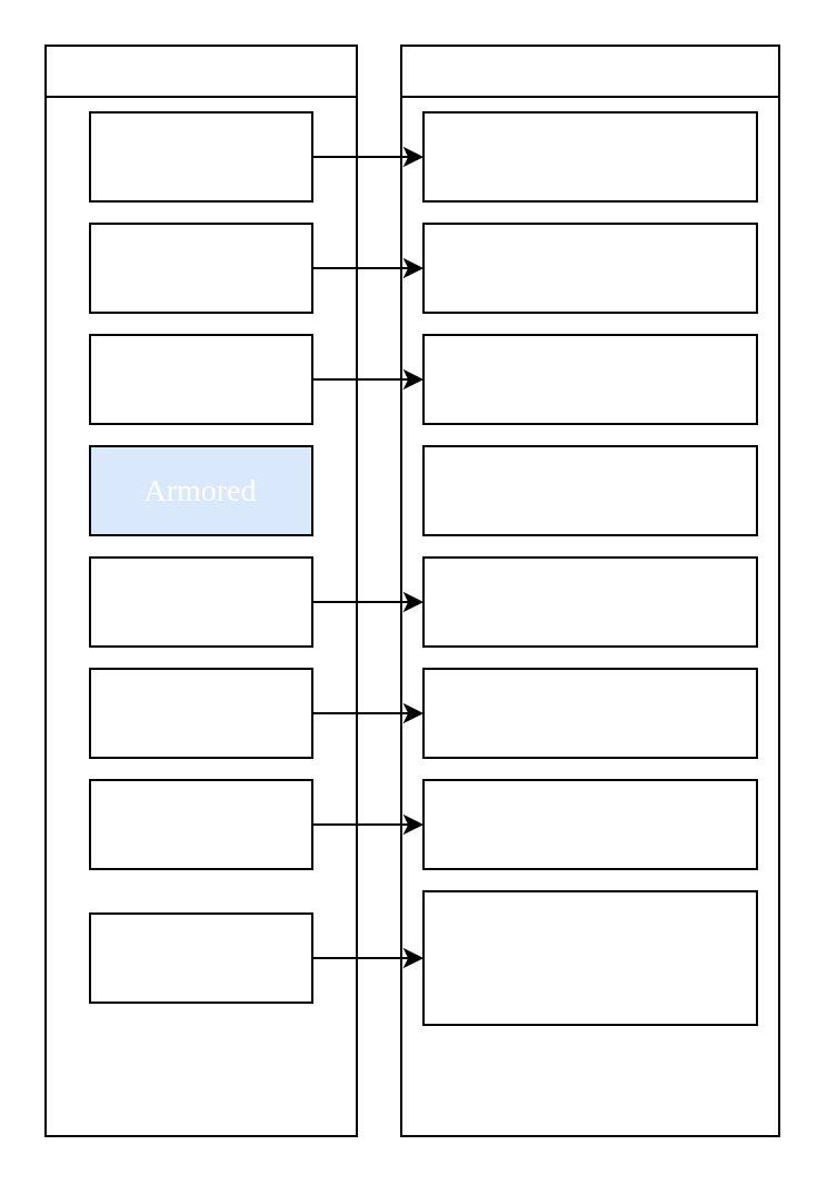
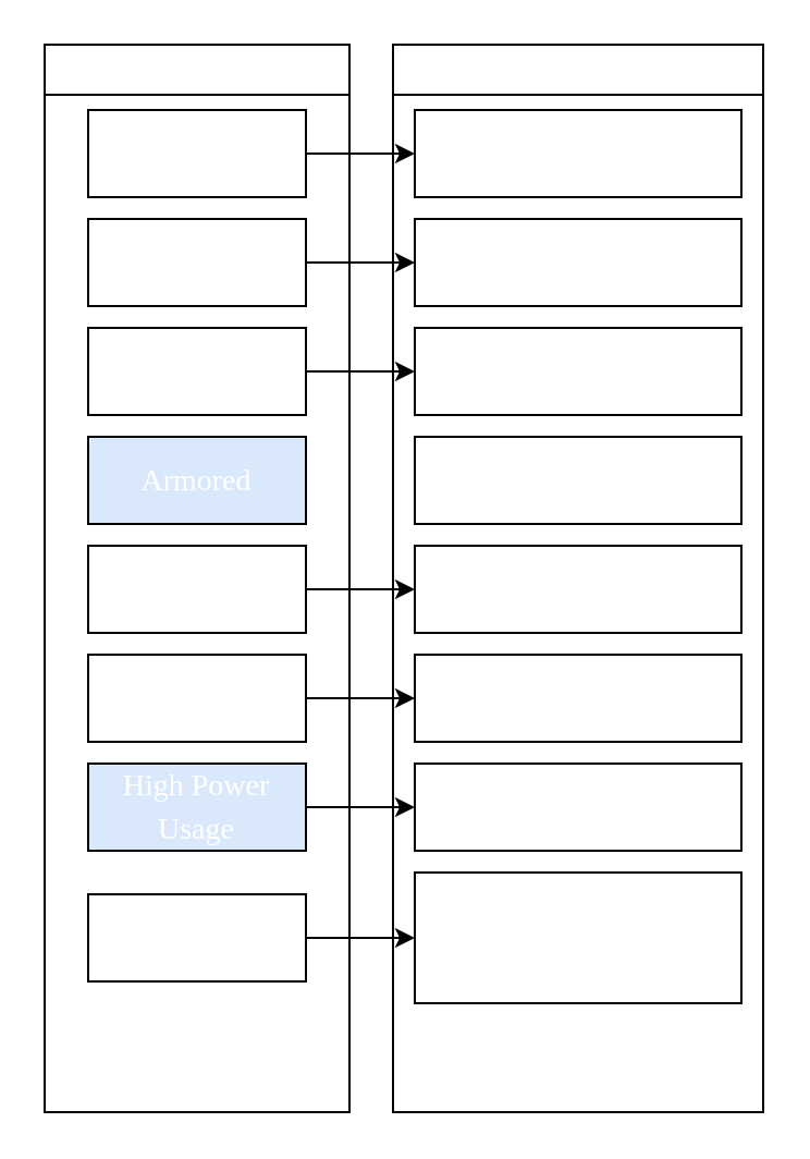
  <mxCell id="0" />
  <mxCell id="1" parent="0" />
  <mxCell id="2" value="Prefics" style="swimlane;whiteSpace=wrap;html=1;fontSize=18;fontColor=#FFFFFF;labelBackgroundColor=none;" parent="1" vertex="1"><mxGeometry x="20" y="20" width="140" height="490" as="geometry" /></mxCell>
  <mxCell id="3" value="&lt;div style=&quot;font-size: 14px; line-height: 19px;&quot;&gt;&lt;font face=&quot;Verdana&quot; style=&quot;&quot;&gt;Not Armored&lt;/font&gt;&lt;/div&gt;" style="rounded=0;whiteSpace=wrap;html=1;fontColor=#FFFFFF;labelBackgroundColor=none;" parent="2" vertex="1"><mxGeometry x="20" y="30" width="100" height="40" as="geometry" /></mxCell>
  <mxCell id="4" value="&lt;div style=&quot;font-size: 14px; line-height: 19px;&quot;&gt;&lt;div style=&quot;line-height: 19px;&quot;&gt;&lt;span style=&quot;&quot;&gt;&lt;font face=&quot;Verdana&quot;&gt;Lightly Armored&lt;/font&gt;&lt;/span&gt;&lt;/div&gt;&lt;/div&gt;" style="rounded=0;whiteSpace=wrap;html=1;fontColor=#FFFFFF;labelBackgroundColor=none;" parent="2" vertex="1"><mxGeometry x="20" y="80" width="100" height="40" as="geometry" /></mxCell>
  <mxCell id="5" value="&lt;div style=&quot;line-height: 19px;&quot;&gt;&lt;div style=&quot;line-height: 19px;&quot;&gt;&lt;font face=&quot;Verdana&quot;&gt;&lt;font style=&quot;font-size: 14px;&quot;&gt;Moderately&lt;/font&gt;&lt;br&gt;&lt;/font&gt;&lt;/div&gt;&lt;div style=&quot;font-size: 14px; line-height: 19px;&quot;&gt;&lt;span style=&quot;&quot;&gt;&lt;font face=&quot;Verdana&quot;&gt;Armored&lt;/font&gt;&lt;/span&gt;&lt;br&gt;&lt;/div&gt;&lt;/div&gt;" style="rounded=0;whiteSpace=wrap;html=1;fontColor=#FFFFFF;labelBackgroundColor=none;" parent="2" vertex="1"><mxGeometry x="20" y="130" width="100" height="40" as="geometry" /></mxCell>
  <mxCell id="6" value="&lt;div style=&quot;line-height: 19px;&quot;&gt;&lt;div style=&quot;line-height: 19px;&quot;&gt;&lt;span style=&quot;font-family: Verdana; font-size: 14px;&quot;&gt;Armored&lt;/span&gt;&lt;br&gt;&lt;/div&gt;&lt;/div&gt;" style="rounded=0;whiteSpace=wrap;html=1;fontColor=#FFFFFF;labelBackgroundColor=none;fillColor=#dae8fc;" parent="2" vertex="1"><mxGeometry x="20" y="180" width="100" height="40" as="geometry" /></mxCell>
  <mxCell id="7" value="&lt;div style=&quot;line-height: 19px;&quot;&gt;&lt;div style=&quot;line-height: 19px;&quot;&gt;&lt;span style=&quot;font-family: Verdana; font-size: 14px;&quot;&gt;Highly Armored&lt;/span&gt;&lt;br&gt;&lt;/div&gt;&lt;/div&gt;" style="rounded=0;whiteSpace=wrap;html=1;fontColor=#FFFFFF;labelBackgroundColor=none;" parent="2" vertex="1"><mxGeometry x="20" y="230" width="100" height="40" as="geometry" /></mxCell>
  <mxCell id="8" value="&lt;div style=&quot;line-height: 19px;&quot;&gt;&lt;div style=&quot;line-height: 19px;&quot;&gt;&lt;span style=&quot;font-family: Verdana; font-size: 14px;&quot;&gt;Extremely&lt;/span&gt;&lt;/div&gt;&lt;div style=&quot;line-height: 19px;&quot;&gt;&lt;span style=&quot;font-family: Verdana; font-size: 14px;&quot;&gt;Armored&lt;/span&gt;&lt;br&gt;&lt;/div&gt;&lt;/div&gt;" style="rounded=0;whiteSpace=wrap;html=1;fontColor=#FFFFFF;labelBackgroundColor=none;" parent="2" vertex="1"><mxGeometry x="20" y="280" width="100" height="40" as="geometry" /></mxCell>
- <mxCell id="9" value="&lt;div style=&quot;line-height: 19px;&quot;&gt;&lt;div style=&quot;line-height: 19px;&quot;&gt;&lt;font face=&quot;Verdana&quot;&gt;&lt;span style=&quot;font-size: 14px;&quot;&gt;High Power Usage&lt;/span&gt;&lt;/font&gt;&lt;/div&gt;&lt;/div&gt;" style="rounded=0;whiteSpace=wrap;html=1;fontColor=#FFFFFF;labelBackgroundColor=none;" parent="2" vertex="1"><mxGeometry x="20" y="330" width="100" height="40" as="geometry" /></mxCell>
+ <mxCell id="9" value="&lt;div style=&quot;line-height: 19px;&quot;&gt;&lt;div style=&quot;line-height: 19px;&quot;&gt;&lt;font face=&quot;Verdana&quot;&gt;&lt;span style=&quot;font-size: 14px;&quot;&gt;High Power Usage&lt;/span&gt;&lt;/font&gt;&lt;/div&gt;&lt;/div&gt;" style="rounded=0;whiteSpace=wrap;html=1;fontColor=#FFFFFF;labelBackgroundColor=none;fillColor=#dae8fc;" parent="2" vertex="1"><mxGeometry x="20" y="330" width="100" height="40" as="geometry" /></mxCell>
  <mxCell id="10" value="&lt;div style=&quot;line-height: 19px;&quot;&gt;&lt;div style=&quot;line-height: 19px;&quot;&gt;&lt;font face=&quot;Verdana&quot;&gt;&lt;span style=&quot;font-size: 14px;&quot;&gt;Fragile&lt;/span&gt;&lt;/font&gt;&lt;/div&gt;&lt;/div&gt;" style="rounded=0;whiteSpace=wrap;html=1;fontColor=#FFFFFF;labelBackgroundColor=none;" parent="2" vertex="1"><mxGeometry x="20" y="390" width="100" height="40" as="geometry" /></mxCell>
  <mxCell id="11" value="Effect" style="swimlane;whiteSpace=wrap;html=1;labelBackgroundColor=none;fontFamily=Verdana;fontSize=14;fontColor=#FFFFFF;" parent="1" vertex="1"><mxGeometry x="180" y="20" width="170" height="490" as="geometry" /></mxCell>
  <mxCell id="12" value="&lt;div style=&quot;font-size: 14px; line-height: 19px;&quot;&gt;&lt;font face=&quot;Verdana&quot; style=&quot;&quot;&gt;Armor: 0&lt;/font&gt;&lt;/div&gt;" style="rounded=0;whiteSpace=wrap;html=1;fontColor=#FFFFFF;labelBackgroundColor=none;" parent="11" vertex="1"><mxGeometry x="10" y="30" width="150" height="40" as="geometry" /></mxCell>
  <mxCell id="13" value="&lt;div style=&quot;font-size: 14px; line-height: 19px;&quot;&gt;&lt;font face=&quot;Verdana&quot; style=&quot;&quot;&gt;Armor: 10&lt;/font&gt;&lt;/div&gt;" style="rounded=0;whiteSpace=wrap;html=1;fontColor=#FFFFFF;labelBackgroundColor=none;" parent="11" vertex="1"><mxGeometry x="10" y="80" width="150" height="40" as="geometry" /></mxCell>
  <mxCell id="14" value="&lt;div style=&quot;font-size: 14px; line-height: 19px;&quot;&gt;&lt;font face=&quot;Verdana&quot; style=&quot;&quot;&gt;Armor: 20&lt;/font&gt;&lt;/div&gt;" style="rounded=0;whiteSpace=wrap;html=1;fontColor=#FFFFFF;labelBackgroundColor=none;" parent="11" vertex="1"><mxGeometry x="10" y="130" width="150" height="40" as="geometry" /></mxCell>
  <mxCell id="15" value="&lt;div style=&quot;font-size: 14px; line-height: 19px;&quot;&gt;&lt;font face=&quot;Verdana&quot; style=&quot;&quot;&gt;Armor: 30&lt;/font&gt;&lt;/div&gt;" style="rounded=0;whiteSpace=wrap;html=1;fontColor=#FFFFFF;labelBackgroundColor=none;" parent="11" vertex="1"><mxGeometry x="10" y="180" width="150" height="40" as="geometry" /></mxCell>
  <mxCell id="16" value="&lt;div style=&quot;font-size: 14px; line-height: 19px;&quot;&gt;&lt;font face=&quot;Verdana&quot; style=&quot;&quot;&gt;Armor: 50&lt;/font&gt;&lt;/div&gt;" style="rounded=0;whiteSpace=wrap;html=1;fontColor=#FFFFFF;labelBackgroundColor=none;" parent="11" vertex="1"><mxGeometry x="10" y="230" width="150" height="40" as="geometry" /></mxCell>
  <mxCell id="17" value="&lt;div style=&quot;font-size: 14px; line-height: 19px;&quot;&gt;&lt;font face=&quot;Verdana&quot; style=&quot;&quot;&gt;Armor: 85&lt;/font&gt;&lt;/div&gt;" style="rounded=0;whiteSpace=wrap;html=1;fontColor=#FFFFFF;labelBackgroundColor=none;" parent="11" vertex="1"><mxGeometry x="10" y="280" width="150" height="40" as="geometry" /></mxCell>
  <mxCell id="18" value="&lt;div style=&quot;font-size: 14px; line-height: 19px;&quot;&gt;&lt;font face=&quot;Verdana&quot; style=&quot;&quot;&gt;Applies PowerOut on unit when&amp;nbsp;&lt;/font&gt;&lt;span style=&quot;font-family: Verdana;&quot;&gt;shoot&lt;/span&gt;&lt;/div&gt;" style="rounded=0;whiteSpace=wrap;html=1;fontColor=#FFFFFF;labelBackgroundColor=none;" parent="11" vertex="1"><mxGeometry x="10" y="330" width="150" height="40" as="geometry" /></mxCell>
  <mxCell id="19" value="&lt;div style=&quot;font-size: 14px; line-height: 19px;&quot;&gt;&lt;font face=&quot;Verdana&quot;&gt;&lt;span style=&quot;&quot;&gt;Unit on hit has chance to create bullets&lt;/span&gt;&lt;/font&gt;&lt;/div&gt;" style="rounded=0;whiteSpace=wrap;html=1;fontColor=#FFFFFF;labelBackgroundColor=none;" parent="11" vertex="1"><mxGeometry x="10" y="380" width="150" height="60" as="geometry" /></mxCell>
  <mxCell id="20" style="edgeStyle=orthogonalEdgeStyle;rounded=0;orthogonalLoop=1;jettySize=auto;html=1;entryX=0;entryY=0.5;entryDx=0;entryDy=0;fontFamily=Verdana;fontSize=14;fontColor=#FFFFFF;labelBackgroundColor=none;" parent="1" source="3" target="12" edge="1"><mxGeometry relative="1" as="geometry" /></mxCell>
  <mxCell id="21" style="edgeStyle=orthogonalEdgeStyle;rounded=0;orthogonalLoop=1;jettySize=auto;html=1;entryX=0;entryY=0.5;entryDx=0;entryDy=0;fontFamily=Verdana;fontSize=14;fontColor=#FFFFFF;labelBackgroundColor=none;" parent="1" source="4" target="13" edge="1"><mxGeometry relative="1" as="geometry" /></mxCell>
  <mxCell id="22" style="edgeStyle=orthogonalEdgeStyle;rounded=0;orthogonalLoop=1;jettySize=auto;html=1;entryX=0;entryY=0.5;entryDx=0;entryDy=0;fontFamily=Verdana;fontSize=14;fontColor=#FFFFFF;labelBackgroundColor=none;" parent="1" source="5" target="14" edge="1"><mxGeometry relative="1" as="geometry" /></mxCell>
  <mxCell id="23" style="edgeStyle=orthogonalEdgeStyle;rounded=0;orthogonalLoop=1;jettySize=auto;html=1;entryX=0;entryY=0.5;entryDx=0;entryDy=0;fontFamily=Verdana;fontSize=14;fontColor=#FFFFFF;labelBackgroundColor=none;" parent="1" source="7" target="16" edge="1"><mxGeometry relative="1" as="geometry" /></mxCell>
  <mxCell id="24" style="edgeStyle=orthogonalEdgeStyle;rounded=0;orthogonalLoop=1;jettySize=auto;html=1;entryX=0;entryY=0.5;entryDx=0;entryDy=0;fontFamily=Verdana;fontSize=14;fontColor=#FFFFFF;labelBackgroundColor=none;" parent="1" source="8" target="17" edge="1"><mxGeometry relative="1" as="geometry" /></mxCell>
  <mxCell id="25" style="edgeStyle=orthogonalEdgeStyle;rounded=0;orthogonalLoop=1;jettySize=auto;html=1;entryX=0;entryY=0.5;entryDx=0;entryDy=0;fontFamily=Verdana;fontSize=14;fontColor=#FFFFFF;labelBackgroundColor=none;" parent="1" source="9" target="18" edge="1"><mxGeometry relative="1" as="geometry" /></mxCell>
  <mxCell id="26" style="edgeStyle=orthogonalEdgeStyle;rounded=0;orthogonalLoop=1;jettySize=auto;html=1;entryX=0;entryY=0.5;entryDx=0;entryDy=0;fontFamily=Verdana;fontSize=14;fontColor=#FFFFFF;labelBackgroundColor=none;" parent="1" source="10" target="19" edge="1"><mxGeometry relative="1" as="geometry" /></mxCell>
